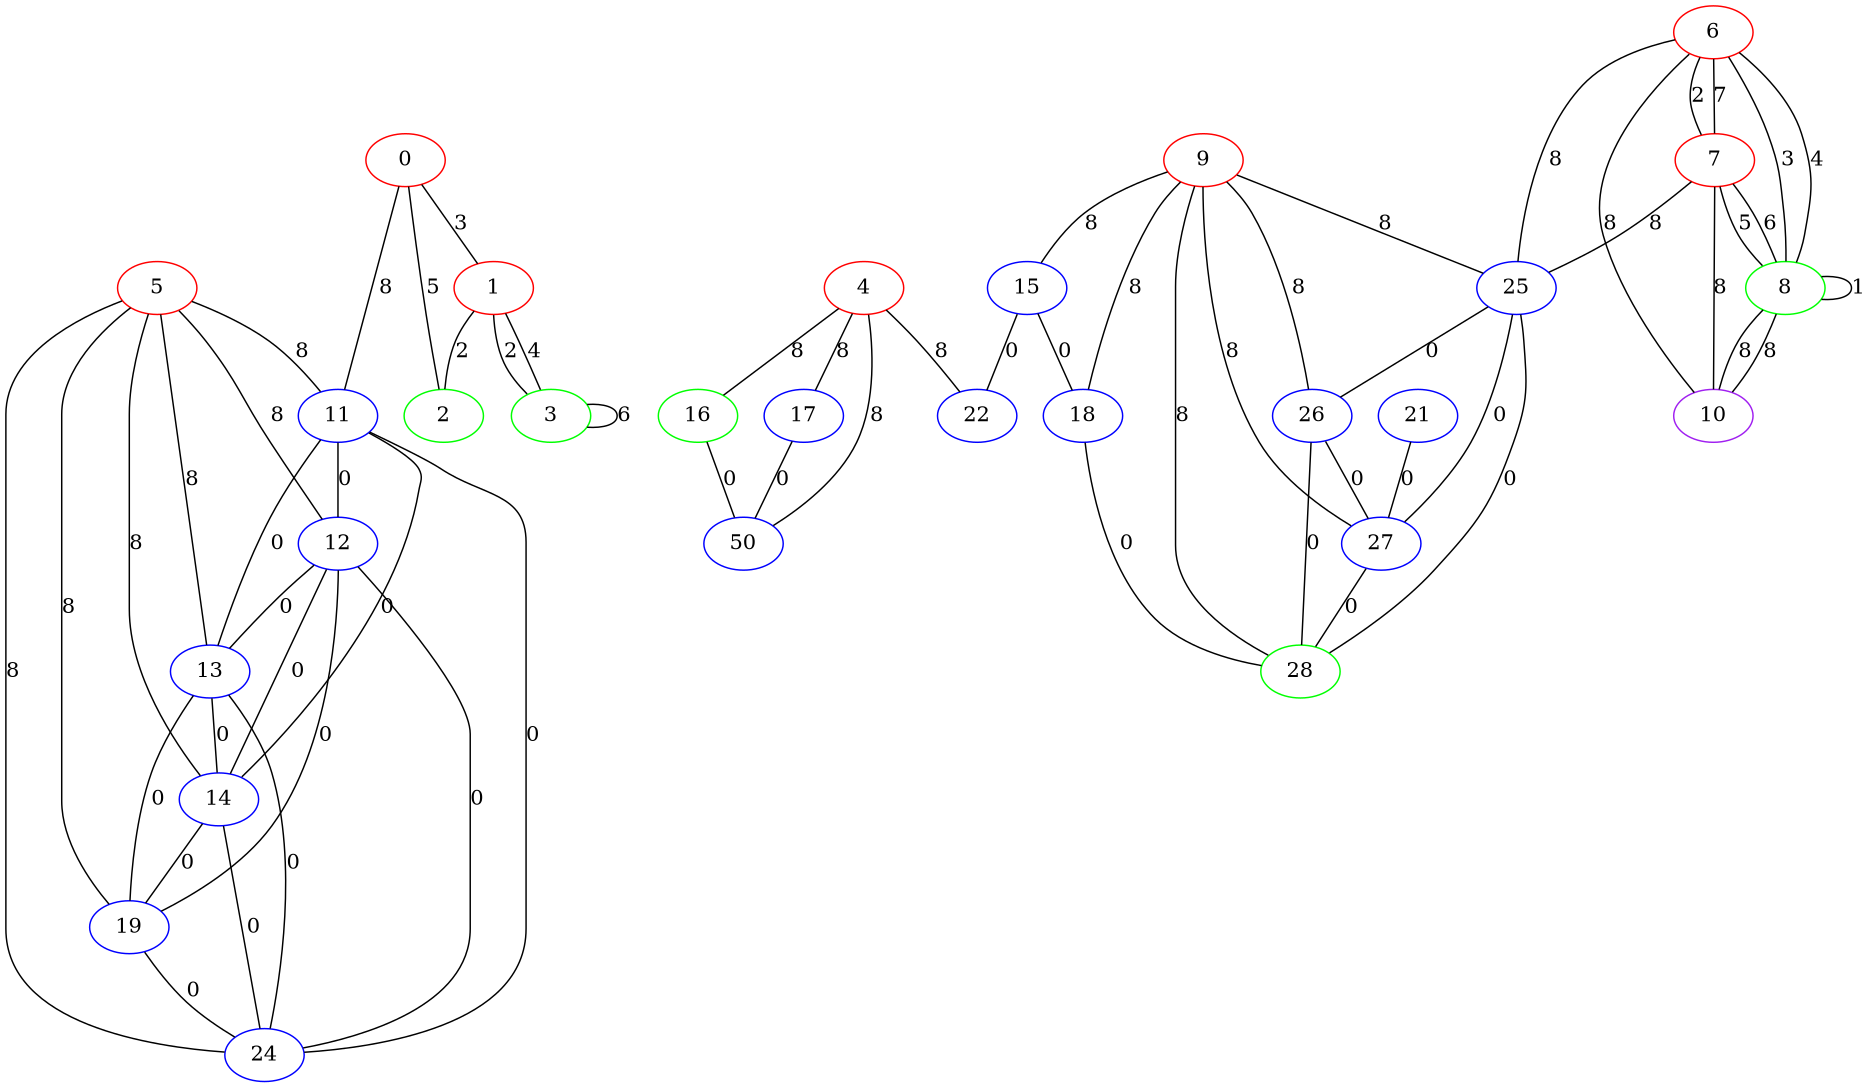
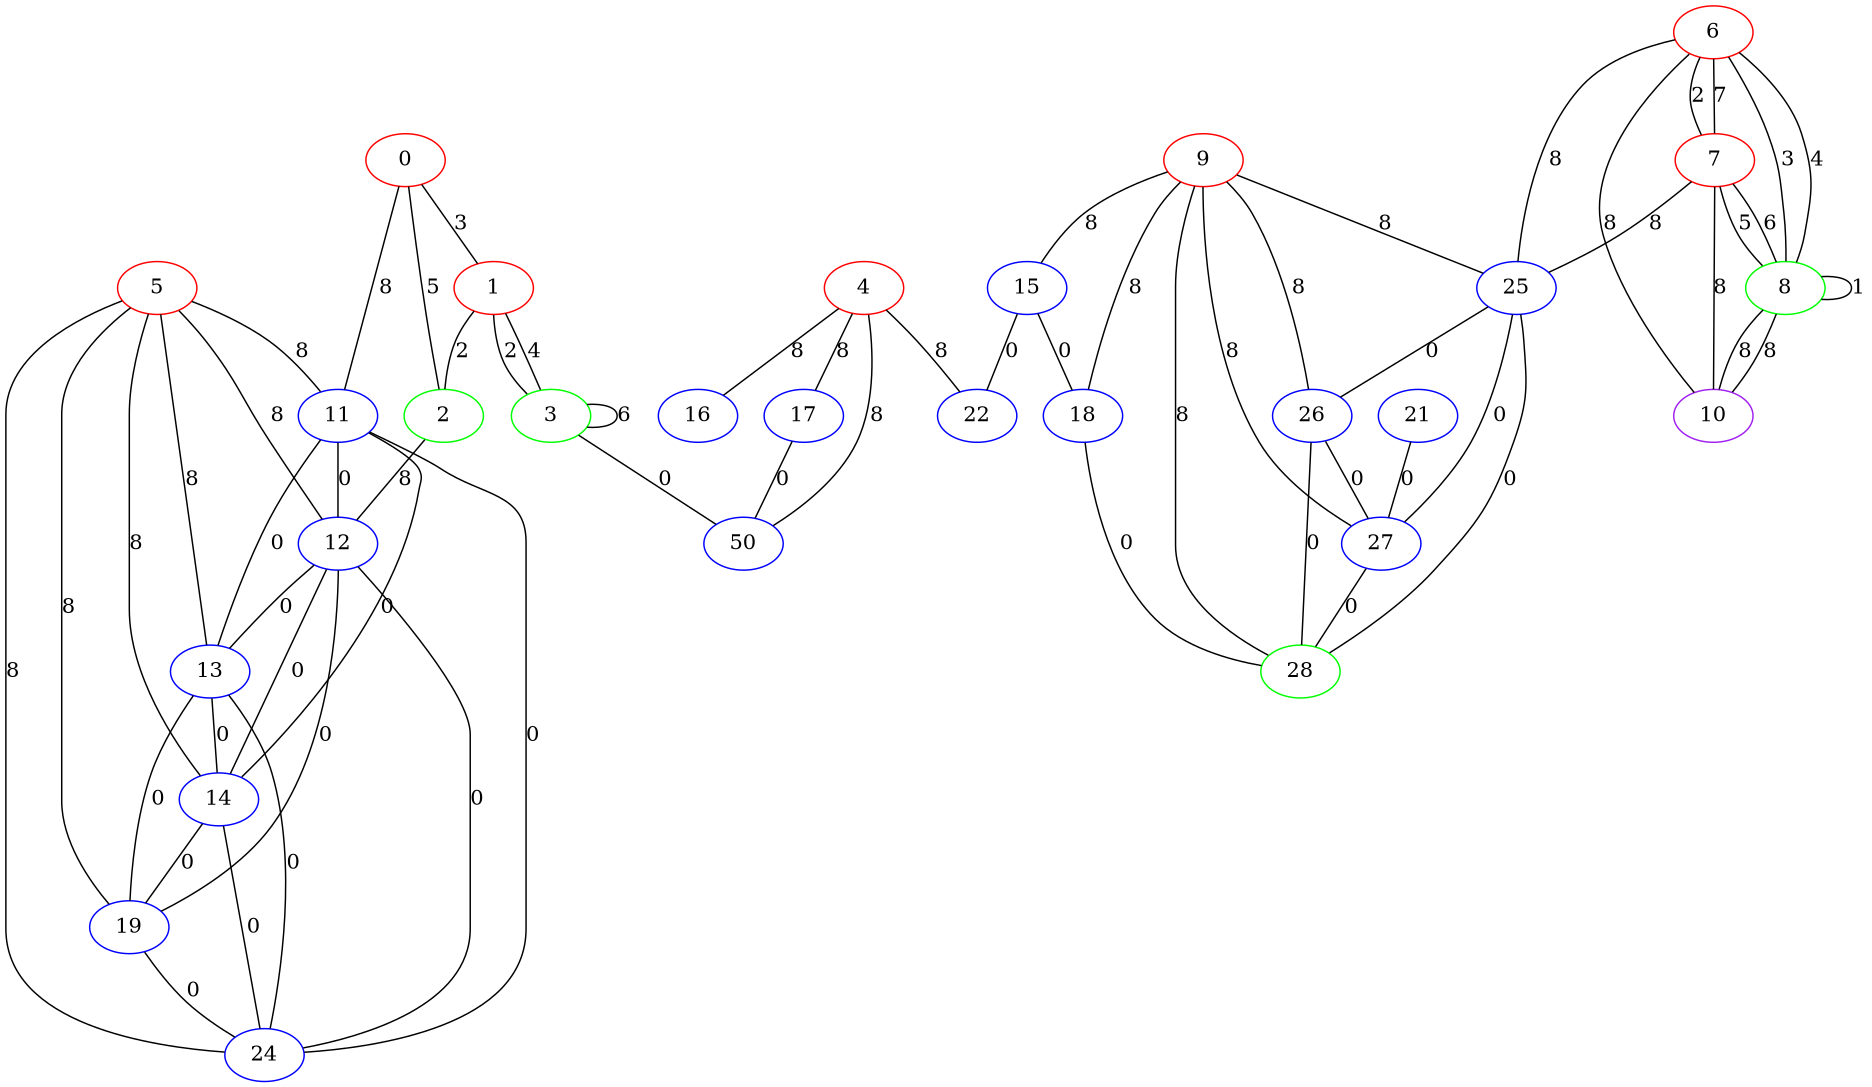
  graph {
    node [color=blue weight=3]
    0 [color=red weight=1]
    1 [color=red weight=1]
    2 [color=green weight=1]
    11
    3 [color=green weight=2]
    12
    13
    14
    24
    19
    4 [color=red weight=1]
-   16 [color=green]
+   16
    17
    n14 [label=50]
    22
    5 [color=red weight=1]
    6 [color=red weight=1]
    7 [color=red weight=1]
    8 [color=green weight=2]
    10 [color=purple weight=4]
    25
    26
    27
    28 [color=green]
    9 [color=red weight=1]
    15
    18
    21
    0 -- 1 [label=3]
    0 -- 2 [label=5]
    0 -- 11 [label=8]
    1 -- 2 [label=2]
    1 -- 3 [label=2]
    1 -- 3 [label=4]
+   2 -- 12 [label=8]
    11 -- 12 [label=0]
    11 -- 13 [label=0]
    11 -- 14 [label=0]
    11 -- 24 [label=0]
    3 -- 3 [label=6]
    12 -- 13 [label=0]
    12 -- 14 [label=0]
    12 -- 24 [label=0]
    12 -- 19 [label=0]
    13 -- 14 [label=0]
    13 -- 24 [label=0]
    13 -- 19 [label=0]
    14 -- 24 [label=0]
    14 -- 19 [label=0]
    19 -- 24 [label=0]
    4 -- 16 [label=8]
    4 -- 17 [label=8]
    4 -- n14 [label=8]
    4 -- 22 [label=8]
-   16 -- n14 [label=0]
+   3 -- n14 [label=0]
    17 -- n14 [label=0]
    5 -- 11 [label=8]
    5 -- 12 [label=8]
    5 -- 13 [label=8]
    5 -- 14 [label=8]
    5 -- 24 [label=8]
    5 -- 19 [label=8]
    6 -- 7 [label=2]
    6 -- 7 [label=7]
    6 -- 8 [label=3]
    6 -- 8 [label=4]
    6 -- 10 [label=8]
    6 -- 25 [label=8]
    7 -- 8 [label=5]
    7 -- 8 [label=6]
    7 -- 10 [label=8]
    7 -- 25 [label=8]
    8 -- 8 [label=1]
    8 -- 10 [label=8]
    8 -- 10 [label=8]
    25 -- 26 [label=0]
    25 -- 27 [label=0]
    25 -- 28 [label=0]
    26 -- 27 [label=0]
    26 -- 28 [label=0]
    27 -- 28 [label=0]
    9 -- 25 [label=8]
    9 -- 26 [label=8]
    9 -- 27 [label=8]
    9 -- 28 [label=8]
    9 -- 15 [label=8]
    9 -- 18 [label=8]
    15 -- 22 [label=0]
    15 -- 18 [label=0]
    18 -- 28 [label=0]
    21 -- 27 [label=0]
  }
